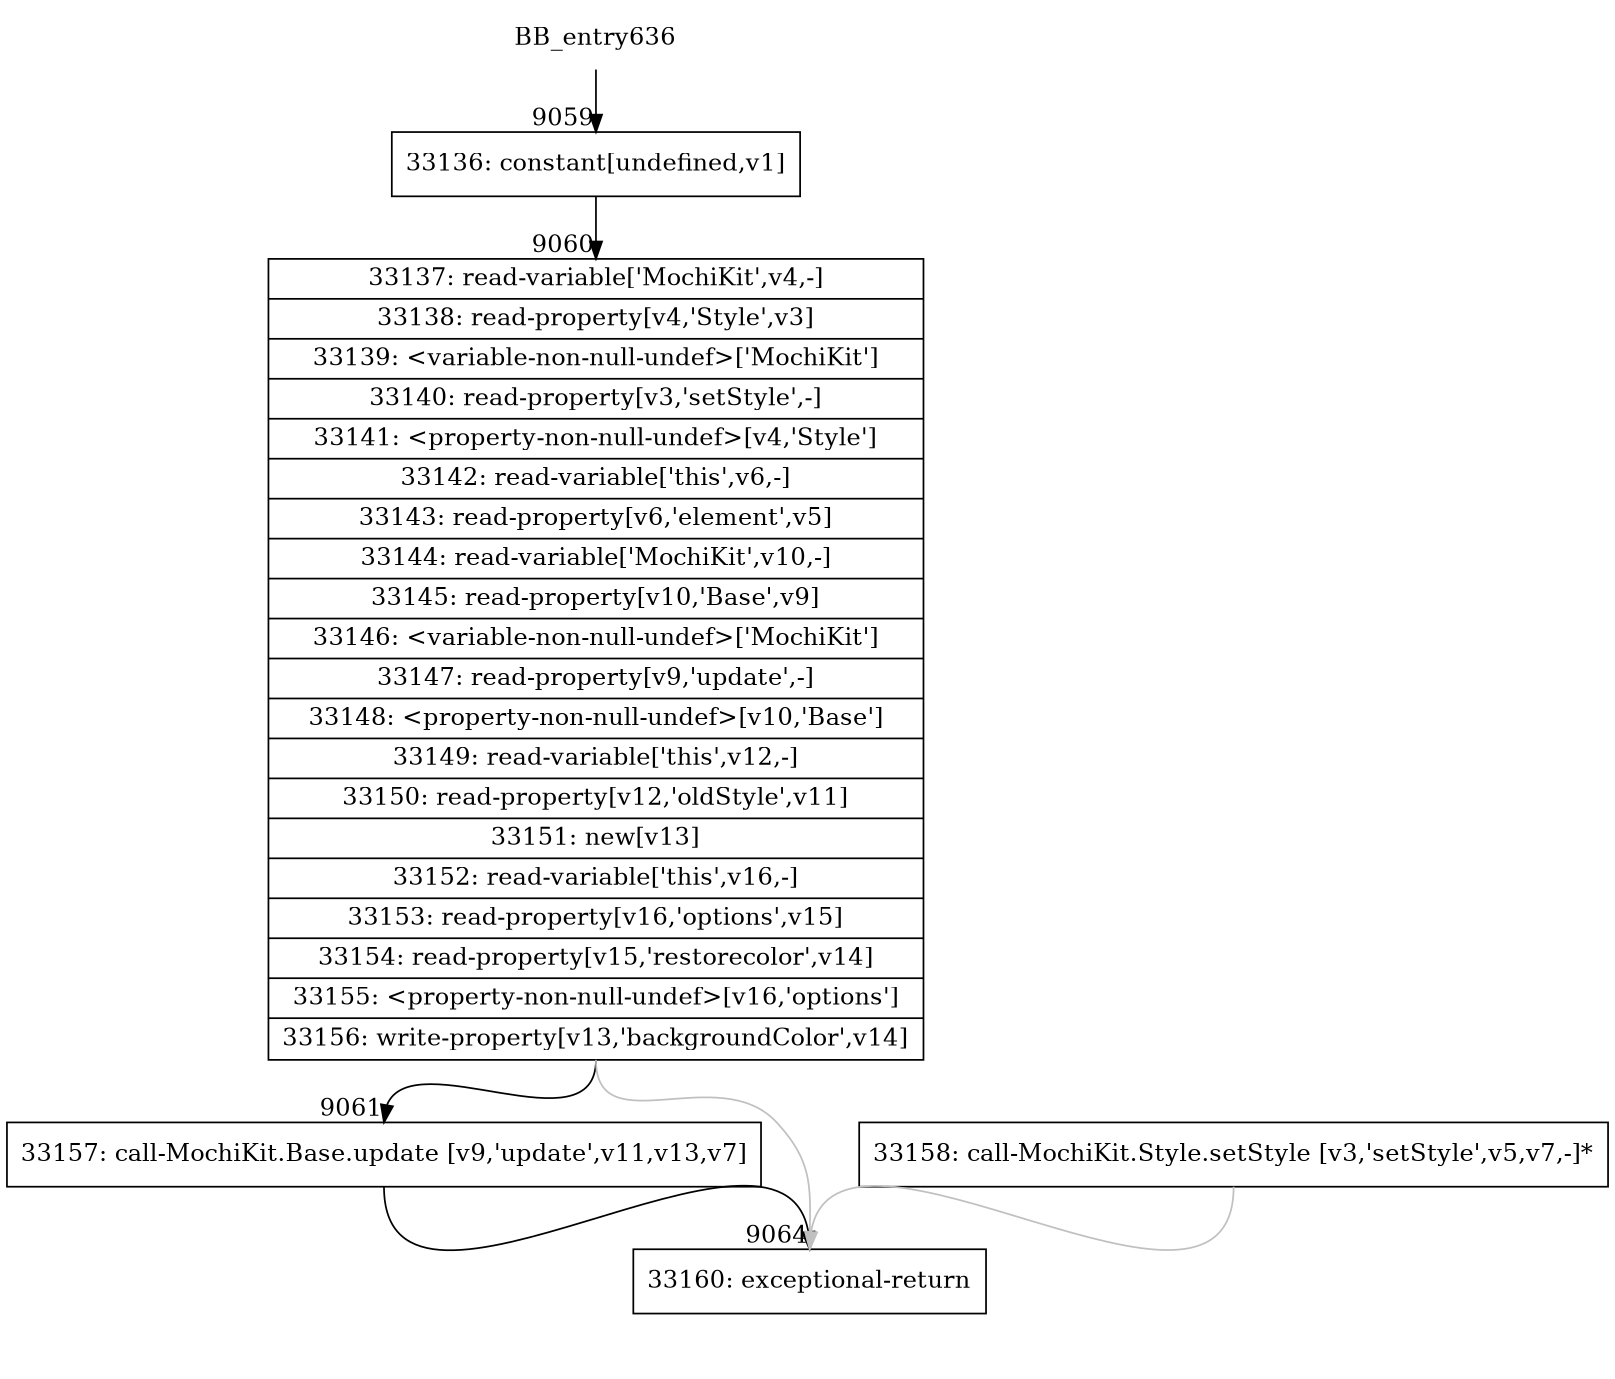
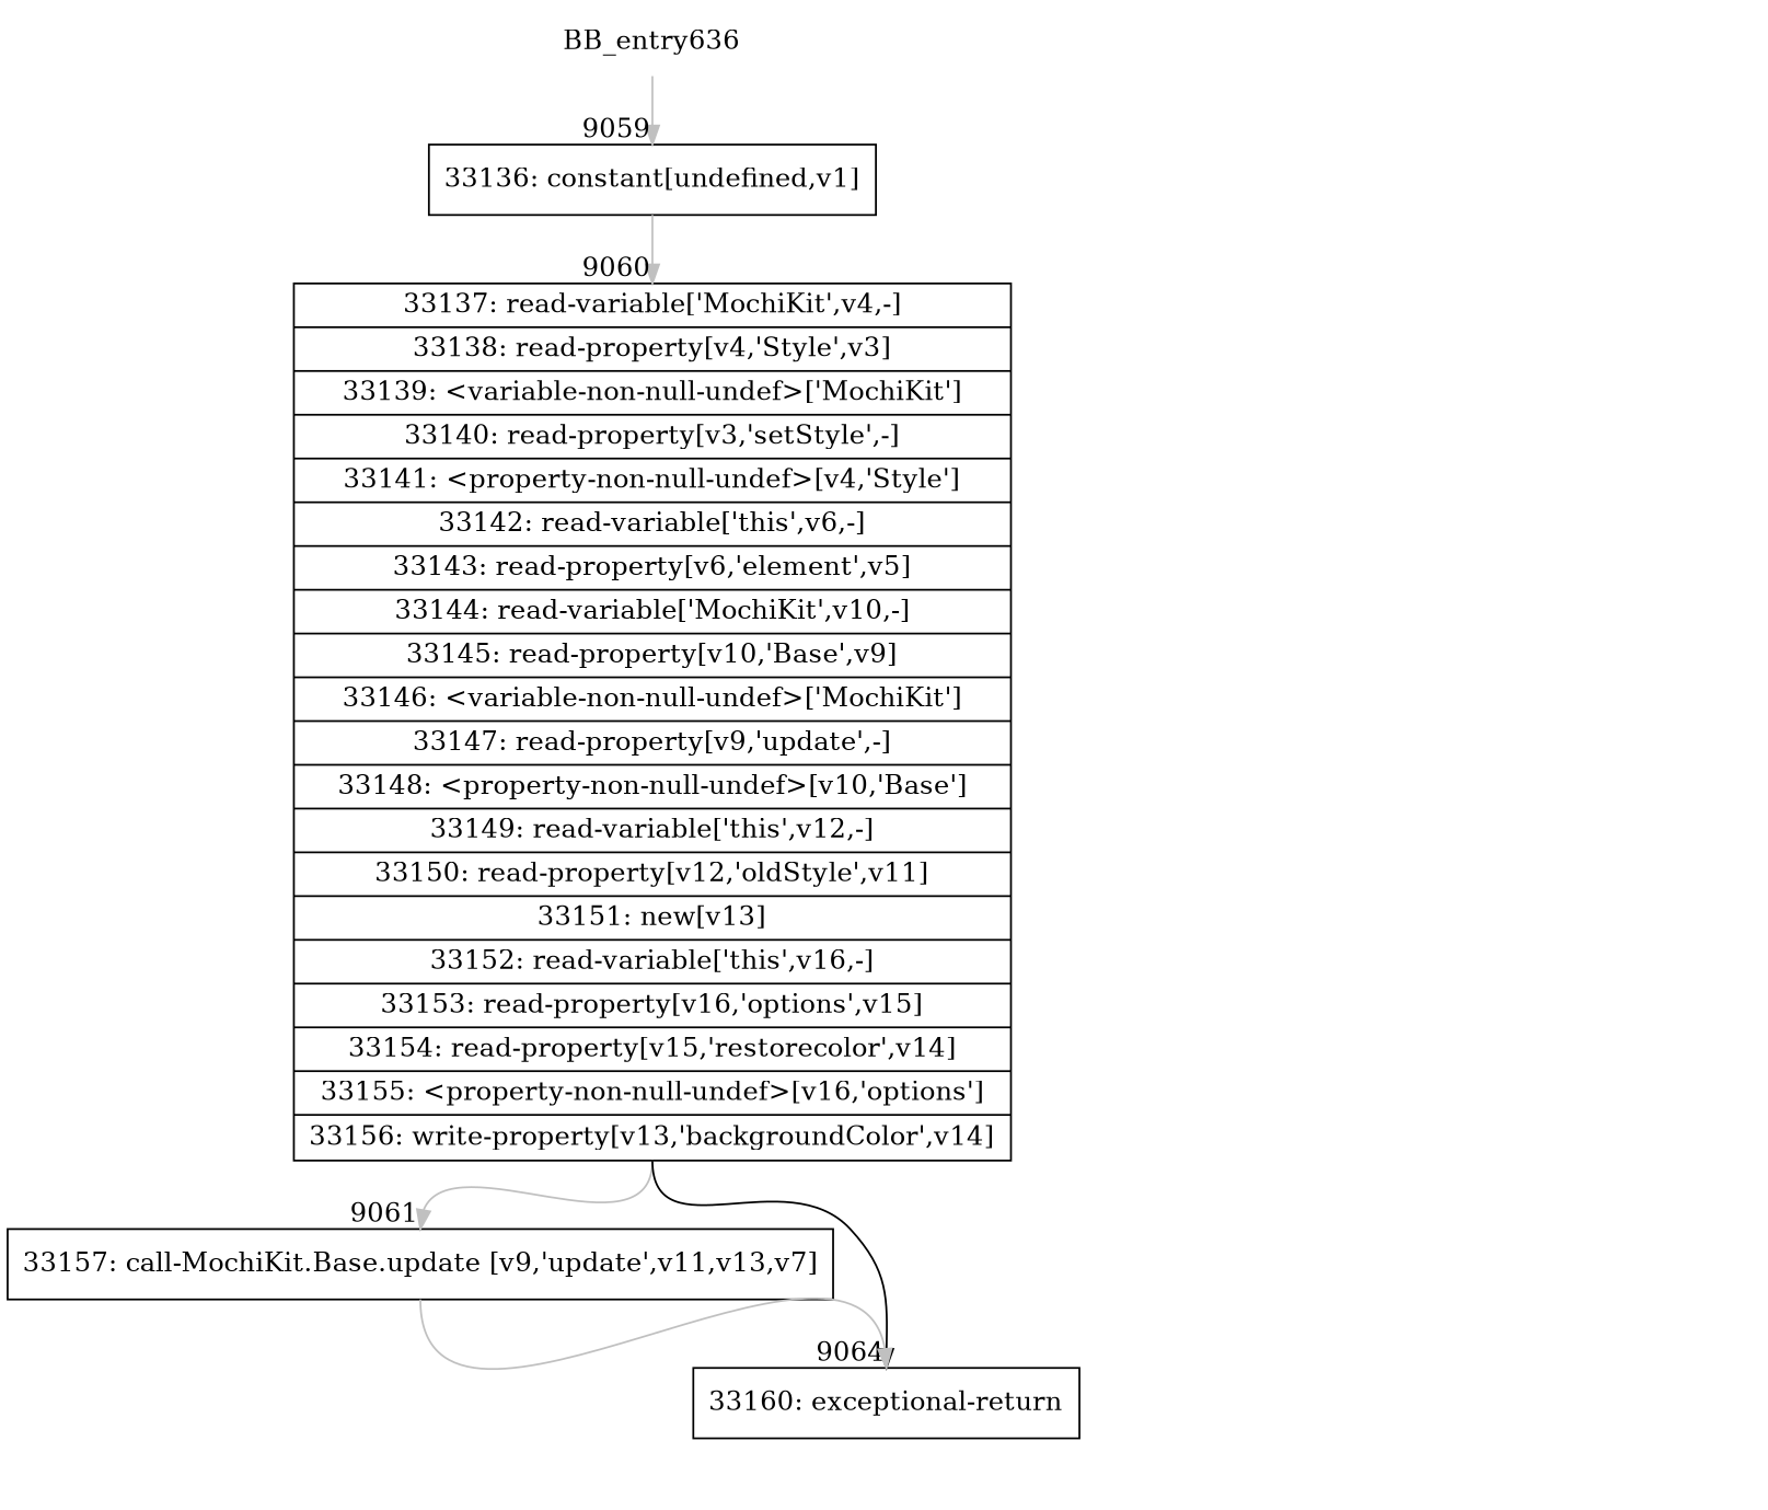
  digraph {
    rankdir=TD
    node [shape=record]
    edge [headport=n tailport=s]
    n1 [label=BB_entry636 shape=none]
    n2 [label="{33136: constant[undefined,v1]}"]
    n3 [label="{33137: read-variable['MochiKit',v4,-]|33138: read-property[v4,'Style',v3]|33139: \<variable-non-null-undef\>['MochiKit']|33140: read-property[v3,'setStyle',-]|33141: \<property-non-null-undef\>[v4,'Style']|33142: read-variable['this',v6,-]|33143: read-property[v6,'element',v5]|33144: read-variable['MochiKit',v10,-]|33145: read-property[v10,'Base',v9]|33146: \<variable-non-null-undef\>['MochiKit']|33147: read-property[v9,'update',-]|33148: \<property-non-null-undef\>[v10,'Base']|33149: read-variable['this',v12,-]|33150: read-property[v12,'oldStyle',v11]|33151: new[v13]|33152: read-variable['this',v16,-]|33153: read-property[v16,'options',v15]|33154: read-property[v15,'restorecolor',v14]|33155: \<property-non-null-undef\>[v16,'options']|33156: write-property[v13,'backgroundColor',v14]}"]
    n4 [label="{33157: call-MochiKit.Base.update [v9,'update',v11,v13,v7]}"]
    n5 [label="{33160: exceptional-return}"]
-   n6 [label="{33158: call-MochiKit.Style.setStyle [v3,'setStyle',v5,v7,-]*}"]
-   n1 -> n2 [headlabel="    9059"]
-   n2 -> n3 [headlabel="      9060"]
-   n3 -> n4 [headlabel="      9061"]
-   n3 -> n5 [color=gray headlabel="      9064"]
-   n4 -> n5 [color=black]
-   n6 -> n5 [color=gray]
+   n1 -> n2 [headlabel="    9059" color=gray]
+   n2 -> n3 [headlabel="      9060" color=gray]
+   n3 -> n4 [headlabel="      9061" color=gray]
+   n3 -> n5 [color=black headlabel="      9064"]
+   n4 -> n5 [color=gray]
  }
